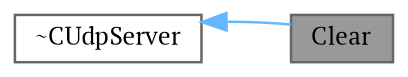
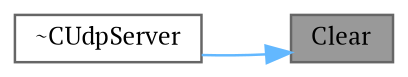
  digraph {
    rankdir=RL
    fontname="PT Serif"
    node [fontname="PT Serif" fontsize=10 shape=box style=filled]
    n1 [color=gray40 fillcolor=grey60 fontcolor=black height=0.2 label=Clear width=0.4]
    n2 [color=grey40 fillcolor=white height=0.2 label="~CUdpServer" width=0.4]
-   n2 -> n1 [color=steelblue1 dir=back fontname="PT Serif" fontsize=10 labelfontname=Helvetica labelfontsize=10 style=solid]
+   n1 -> n2 [color=steelblue1 dir=back fontname="PT Serif" fontsize=10 labelfontname=Helvetica labelfontsize=10 style=solid]
  }
